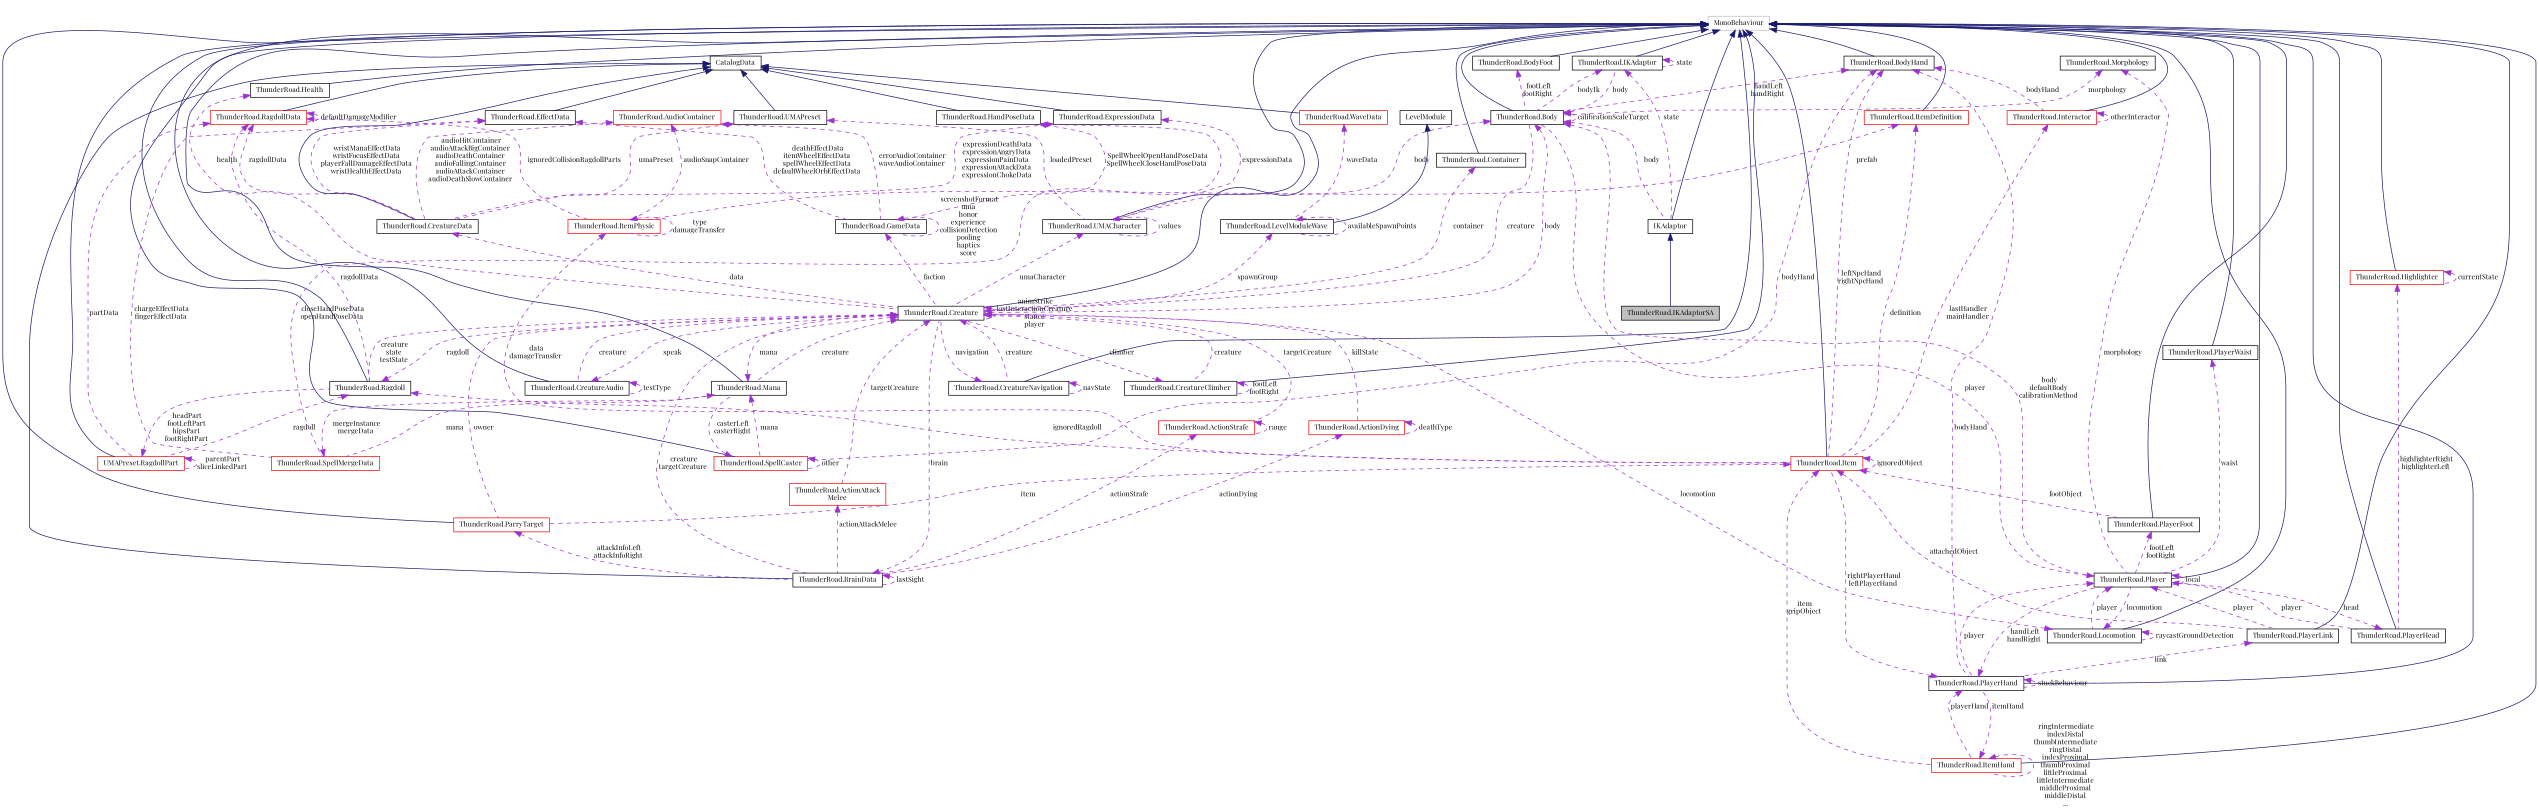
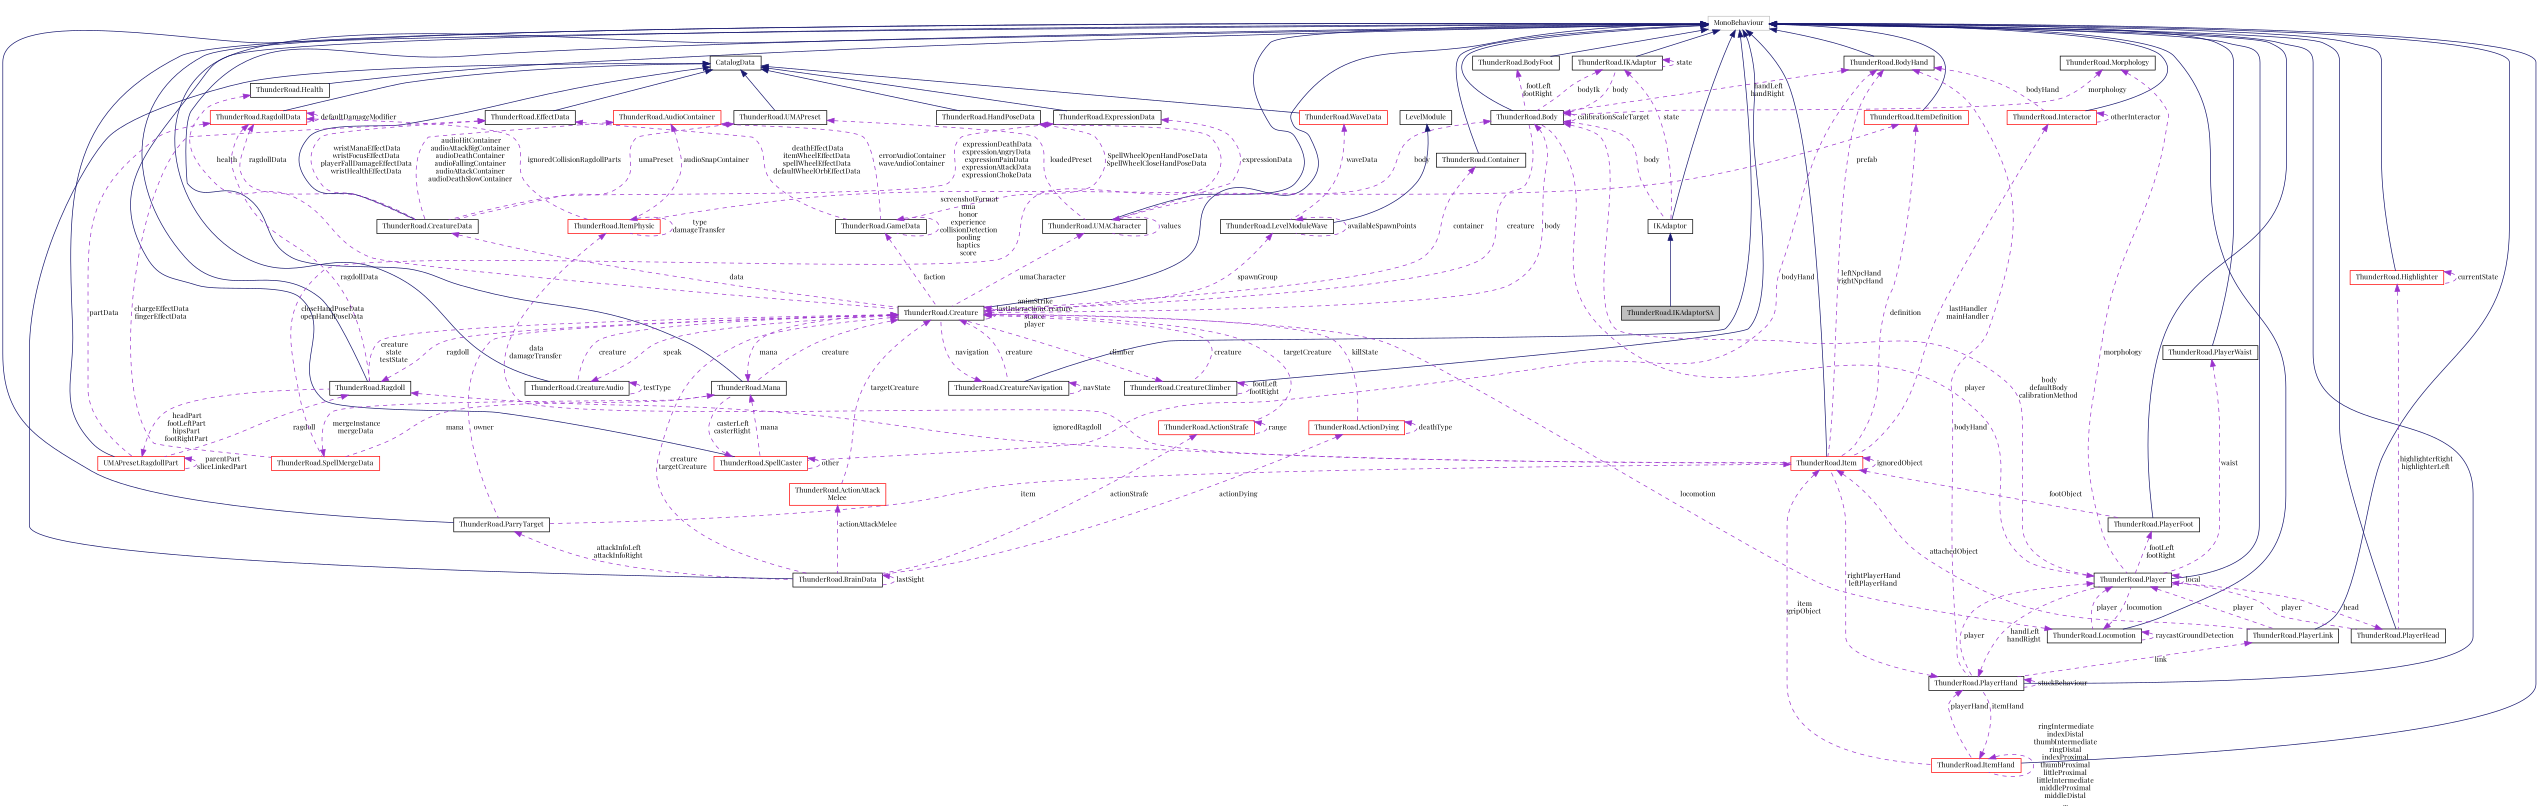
  digraph {
    fontname="Playfair Display"
    node [color=black fillcolor=white fontname="Playfair Display" fontsize=10 shape=record style=filled]
    edge [color=darkorchid3 dir=back fontname="Playfair Display" fontsize=10 labelfontname=Helvetica labelfontsize=10 style=dashed]
    n1 [fillcolor=grey75 fontcolor=black height=0.2 label="ThunderRoad.IKAdaptorSA" width=0.4]
    n2 [height=0.2 label=IKAdaptor width=0.4]
    n3 [color=grey75 height=0.2 label=MonoBehaviour width=0.4]
    n4 [height=0.2 label="ThunderRoad.IKAdaptor" width=0.4]
    n5 [height=0.2 label="ThunderRoad.Body" width=0.4]
    n6 [height=0.2 label="ThunderRoad.Player" width=0.4]
    n7 [height=0.2 label="ThunderRoad.PlayerFoot" width=0.4]
    n8 [color=red height=0.2 label="ThunderRoad.Item" width=0.4]
    n9 [color=red height=0.2 label="ThunderRoad.Interactor" width=0.4]
    n10 [height=0.2 label="ThunderRoad.BodyHand" width=0.4]
    n11 [color=red height=0.2 label="ThunderRoad.ItemDefinition" width=0.4]
    n12 [height=0.2 label="ThunderRoad.Ragdoll" width=0.4]
    n13 [color=red height=0.2 label="UMAPreset.RagdollPart" width=0.4]
    n14 [height=0.2 label="ThunderRoad.Creature" width=0.4]
    n15 [height=0.2 label="ThunderRoad.CreatureClimber" width=0.4]
    n16 [height=0.2 label="ThunderRoad.Health" width=0.4]
    n17 [height=0.2 label="ThunderRoad.Locomotion" width=0.4]
    n18 [height=0.2 label="ThunderRoad.CreatureAudio" width=0.4]
    n19 [height=0.2 label="ThunderRoad.Mana" width=0.4]
    n20 [color=red height=0.2 label="ThunderRoad.SpellCaster" width=0.4]
    n21 [height=0.2 label="ThunderRoad.UMACharacter" width=0.4]
    n22 [height=0.2 label="ThunderRoad.Container" width=0.4]
-   n23 [color=red height=0.2 label="ThunderRoad.ParryTarget" width=0.4]
+   n23 [height=0.2 label="ThunderRoad.ParryTarget" width=0.4]
    n24 [height=0.2 label="ThunderRoad.CreatureNavigation" width=0.4]
    n25 [height=0.2 label="ThunderRoad.PlayerHand" width=0.4]
    n26 [height=0.2 label="ThunderRoad.PlayerLink" width=0.4]
    n27 [color=red height=0.2 label="ThunderRoad.ItemHand" width=0.4]
    n28 [height=0.2 label="ThunderRoad.PlayerHead" width=0.4]
    n29 [color=red height=0.2 label="ThunderRoad.Highlighter" width=0.4]
    n30 [height=0.2 label="ThunderRoad.PlayerWaist" width=0.4]
    n31 [height=0.2 label="ThunderRoad.BodyFoot" width=0.4]
    n32 [color=red height=0.2 label="ThunderRoad.ItemPhysic" width=0.4]
    n33 [height=0.2 label="ThunderRoad.BrainData" width=0.4]
    n34 [color=red height=0.2 label="ThunderRoad.ActionDying" width=0.4]
    n35 [color=red height=0.2 label="ThunderRoad.ActionAttack\lMelee" width=0.4]
    n36 [color=red height=0.2 label="ThunderRoad.ActionStrafe" width=0.4]
    n37 [color=red height=0.2 label="ThunderRoad.SpellMergeData" width=0.4]
    n38 [color=red height=0.2 label="ThunderRoad.RagdollData" width=0.4]
    n39 [height=0.2 label="ThunderRoad.CreatureData" width=0.4]
    n40 [height=0.2 label=CatalogData width=0.4]
    n41 [height=0.2 label="ThunderRoad.EffectData" width=0.4]
    n42 [height=0.2 label="ThunderRoad.HandPoseData" width=0.4]
    n43 [color=red height=0.2 label="ThunderRoad.WaveData" width=0.4]
    n44 [height=0.2 label="ThunderRoad.UMAPreset" width=0.4]
    n45 [height=0.2 label="ThunderRoad.ExpressionData" width=0.4]
    n46 [height=0.2 label="ThunderRoad.GameData" width=0.4]
    n47 [height=0.2 label="ThunderRoad.LevelModuleWave" width=0.4]
    n48 [color=red height=0.2 label="ThunderRoad.AudioContainer" width=0.4]
    n49 [height=0.2 label=LevelModule width=0.4]
    n50 [height=0.2 label="ThunderRoad.Morphology" width=0.4]
    n2 -> n1 [color=midnightblue style=solid]
    n3 -> n2 [color=midnightblue style=solid]
    n3 -> n4 [color=midnightblue style=solid]
    n3 -> n5 [color=midnightblue style=solid]
    n3 -> n6 [color=midnightblue style=solid]
    n3 -> n7 [color=midnightblue style=solid]
    n3 -> n8 [color=midnightblue style=solid]
    n3 -> n9 [color=midnightblue style=solid]
    n3 -> n10 [color=midnightblue style=solid]
    n3 -> n11 [color=midnightblue style=solid]
    n3 -> n12 [color=midnightblue style=solid]
    n3 -> n13 [color=midnightblue style=solid]
    n3 -> n14 [color=midnightblue style=solid]
    n3 -> n15 [color=midnightblue style=solid]
    n3 -> n16 [color=midnightblue style=solid]
    n3 -> n17 [color=midnightblue style=solid]
    n3 -> n18 [color=midnightblue style=solid]
    n3 -> n19 [color=midnightblue style=solid]
    n3 -> n20 [color=midnightblue style=solid]
    n3 -> n21 [color=midnightblue style=solid]
    n3 -> n22 [color=midnightblue style=solid]
    n3 -> n23 [color=midnightblue style=solid]
    n3 -> n24 [color=midnightblue style=solid]
    n3 -> n25 [color=midnightblue style=solid]
    n3 -> n26 [color=midnightblue style=solid]
    n3 -> n27 [color=midnightblue style=solid]
    n3 -> n28 [color=midnightblue style=solid]
    n3 -> n29 [color=midnightblue style=solid]
    n3 -> n30 [color=midnightblue style=solid]
    n3 -> n31 [color=midnightblue style=solid]
    n4 -> n2 [label=" state"]
    n4 -> n4 [label=" state"]
    n4 -> n5 [label=" bodyIk"]
    n5 -> n2 [label=" body"]
    n5 -> n4 [label=" body"]
    n5 -> n5 [label=" calibrationScaleTarget"]
    n5 -> n6 [label=" body\ndefaultBody\ncalibrationMethod"]
    n5 -> n14 [label=" body"]
    n5 -> n21 [label=" body"]
    n6 -> n5 [label=" player"]
    n6 -> n6 [label=" local"]
    n6 -> n17 [label=" player"]
    n6 -> n25 [label=" player"]
    n6 -> n26 [label=" player"]
    n6 -> n28 [label=" player"]
    n7 -> n6 [label=" footLeft\nfootRight"]
    n8 -> n7 [label=" footObject"]
    n8 -> n8 [label=" ignoredObject"]
    n8 -> n23 [label=" item"]
    n8 -> n26 [label=" attachedObject"]
    n8 -> n27 [label=" item\ngripObject"]
    n9 -> n8 [label=" lastHandler\nmainHandler"]
    n9 -> n9 [label=" otherInteractor"]
    n10 -> n5 [label=" handLeft\nhandRight"]
    n10 -> n8 [label=" leftNpcHand\nrightNpcHand"]
    n10 -> n9 [label=" bodyHand"]
    n10 -> n20 [label=" bodyHand"]
    n10 -> n25 [label=" bodyHand"]
    n11 -> n8 [label=" definition"]
    n11 -> n32 [label=" prefab"]
    n12 -> n8 [label=" ignoredRagdoll"]
    n12 -> n13 [label=" ragdoll"]
    n12 -> n14 [label=" ragdoll"]
    n13 -> n12 [label=" headPart\nfootLeftPart\nhipsPart\nfootRightPart"]
    n13 -> n13 [label=" parentPart\nsliceLinkedPart"]
    n14 -> n5 [label=" creature"]
    n14 -> n12 [label=" creature\nstate\ntestState"]
    n14 -> n14 [label=" animStrike\nlastInteractionCreature\nstance\nplayer"]
    n14 -> n15 [label=" creature"]
    n14 -> n18 [label=" creature"]
    n14 -> n19 [label=" creature"]
    n14 -> n23 [label=" owner"]
    n14 -> n24 [label=" creature"]
    n14 -> n33 [label=" creature\ntargetCreature"]
    n14 -> n34 [label=" killState"]
    n14 -> n35 [label=" targetCreature"]
    n14 -> n36 [label=" targetCreature"]
    n15 -> n14 [label=" climber"]
    n15 -> n15 [label=" footLeft\nfootRight"]
    n16 -> n14 [label=" health"]
    n17 -> n6 [label=" locomotion"]
    n17 -> n14 [label=" locomotion"]
    n17 -> n17 [label=" raycastGroundDetection"]
    n18 -> n14 [label=" speak"]
    n18 -> n18 [label=" testType"]
    n19 -> n14 [label=" mana"]
    n19 -> n20 [label=" mana"]
    n19 -> n37 [label=" mana"]
    n20 -> n19 [label=" casterLeft\ncasterRight"]
    n20 -> n20 [label=" other"]
    n21 -> n14 [label=" umaCharacter"]
    n21 -> n21 [label=" values"]
    n22 -> n14 [label=" container"]
    n23 -> n33 [label=" attackInfoLeft\nattackInfoRight"]
    n24 -> n14 [label=" navigation"]
    n24 -> n24 [label=" navState"]
    n25 -> n6 [label=" handLeft\nhandRight"]
    n25 -> n8 [label=" rightPlayerHand\nleftPlayerHand"]
    n25 -> n25 [label=" stuckBehaviour"]
    n25 -> n27 [label=" playerHand"]
    n26 -> n25 [label=" link"]
    n27 -> n25 [label=" itemHand"]
    n27 -> n27 [label=" ringIntermediate\nindexDistal\nthumbIntermediate\nringDistal\nindexProximal\nthumbProximal\nlittleProximal\nlittleIntermediate\nmiddleProximal\nmiddleDistal\n..."]
    n28 -> n6 [label=" head"]
    n29 -> n28 [label=" highlighterRight\nhighlighterLeft"]
    n29 -> n29 [label=" currentState"]
    n30 -> n6 [label=" waist"]
    n31 -> n5 [label=" footLeft\nfootRight"]
    n32 -> n8 [label=" data\ndamageTransfer"]
    n32 -> n32 [label=" type\ndamageTransfer"]
-   n33 -> n14 [label=" brain"]
    n33 -> n33 [label=" lastSight"]
    n34 -> n33 [label=" actionDying"]
    n34 -> n34 [label=" deathType"]
    n35 -> n33 [label=" actionAttackMelee"]
    n36 -> n33 [label=" actionStrafe"]
    n36 -> n36 [label=" range"]
    n37 -> n19 [label=" mergeInstance\nmergeData"]
    n38 -> n12 [label=" ragdollData"]
    n38 -> n13 [label=" partData"]
    n38 -> n32 [label=" ignoredCollisionRagdollParts"]
    n38 -> n38 [label=" defaultDamageModifier"]
    n38 -> n39 [label=" ragdollData"]
    n39 -> n14 [label=" data"]
    n40 -> n33 [color=midnightblue style=solid]
    n40 -> n38 [color=midnightblue style=solid]
    n40 -> n39 [color=midnightblue style=solid]
    n40 -> n41 [color=midnightblue style=solid]
    n40 -> n42 [color=midnightblue style=solid]
    n40 -> n43 [color=midnightblue style=solid]
    n40 -> n44 [color=midnightblue style=solid]
    n40 -> n45 [color=midnightblue style=solid]
    n41 -> n37 [label=" chargeEffectData\nfingerEffectData"]
    n41 -> n39 [label=" wristManaEffectData\nwristFocusEffectData\nplayerFallDamageEffectData\nwristHealthEffectData"]
    n41 -> n46 [label=" deathEffectData\nitemWheelEffectData\nspellWheelEffectData\ndefaultWheelOrbEffectData"]
    n42 -> n37 [label=" closeHandPoseData\nopenHandPoseData"]
    n42 -> n46 [label=" SpellWheelOpenHandPoseData\nSpellWheelCloseHandPoseData"]
    n43 -> n47 [label=" waveData"]
    n44 -> n21 [label=" loadedPreset"]
    n44 -> n39 [label=" umaPreset"]
    n45 -> n21 [label=" expressionData"]
    n45 -> n39 [label=" expressionDeathData\nexpressionAngryData\nexpressionPainData\nexpressionAttackData\nexpressionChokeData"]
    n46 -> n14 [label=" faction"]
    n46 -> n46 [label=" screenshotFormat\numa\nhonor\nexperience\ncollisionDetection\npooling\nhaptics\nscore"]
    n47 -> n14 [label=" spawnGroup"]
    n47 -> n47 [label=" availableSpawnPoints"]
    n48 -> n32 [label=" audioSnapContainer"]
    n48 -> n39 [label=" audioHitContainer\naudioAttackBigContainer\naudioDeathContainer\naudioFallingContainer\naudioAttackContainer\naudioDeathSlowContainer"]
    n48 -> n46 [label=" errorAudioContainer\nwaveAudioContainer"]
    n49 -> n47 [color=midnightblue style=solid]
    n50 -> n5 [label=" morphology"]
    n50 -> n6 [label=" morphology"]
  }
